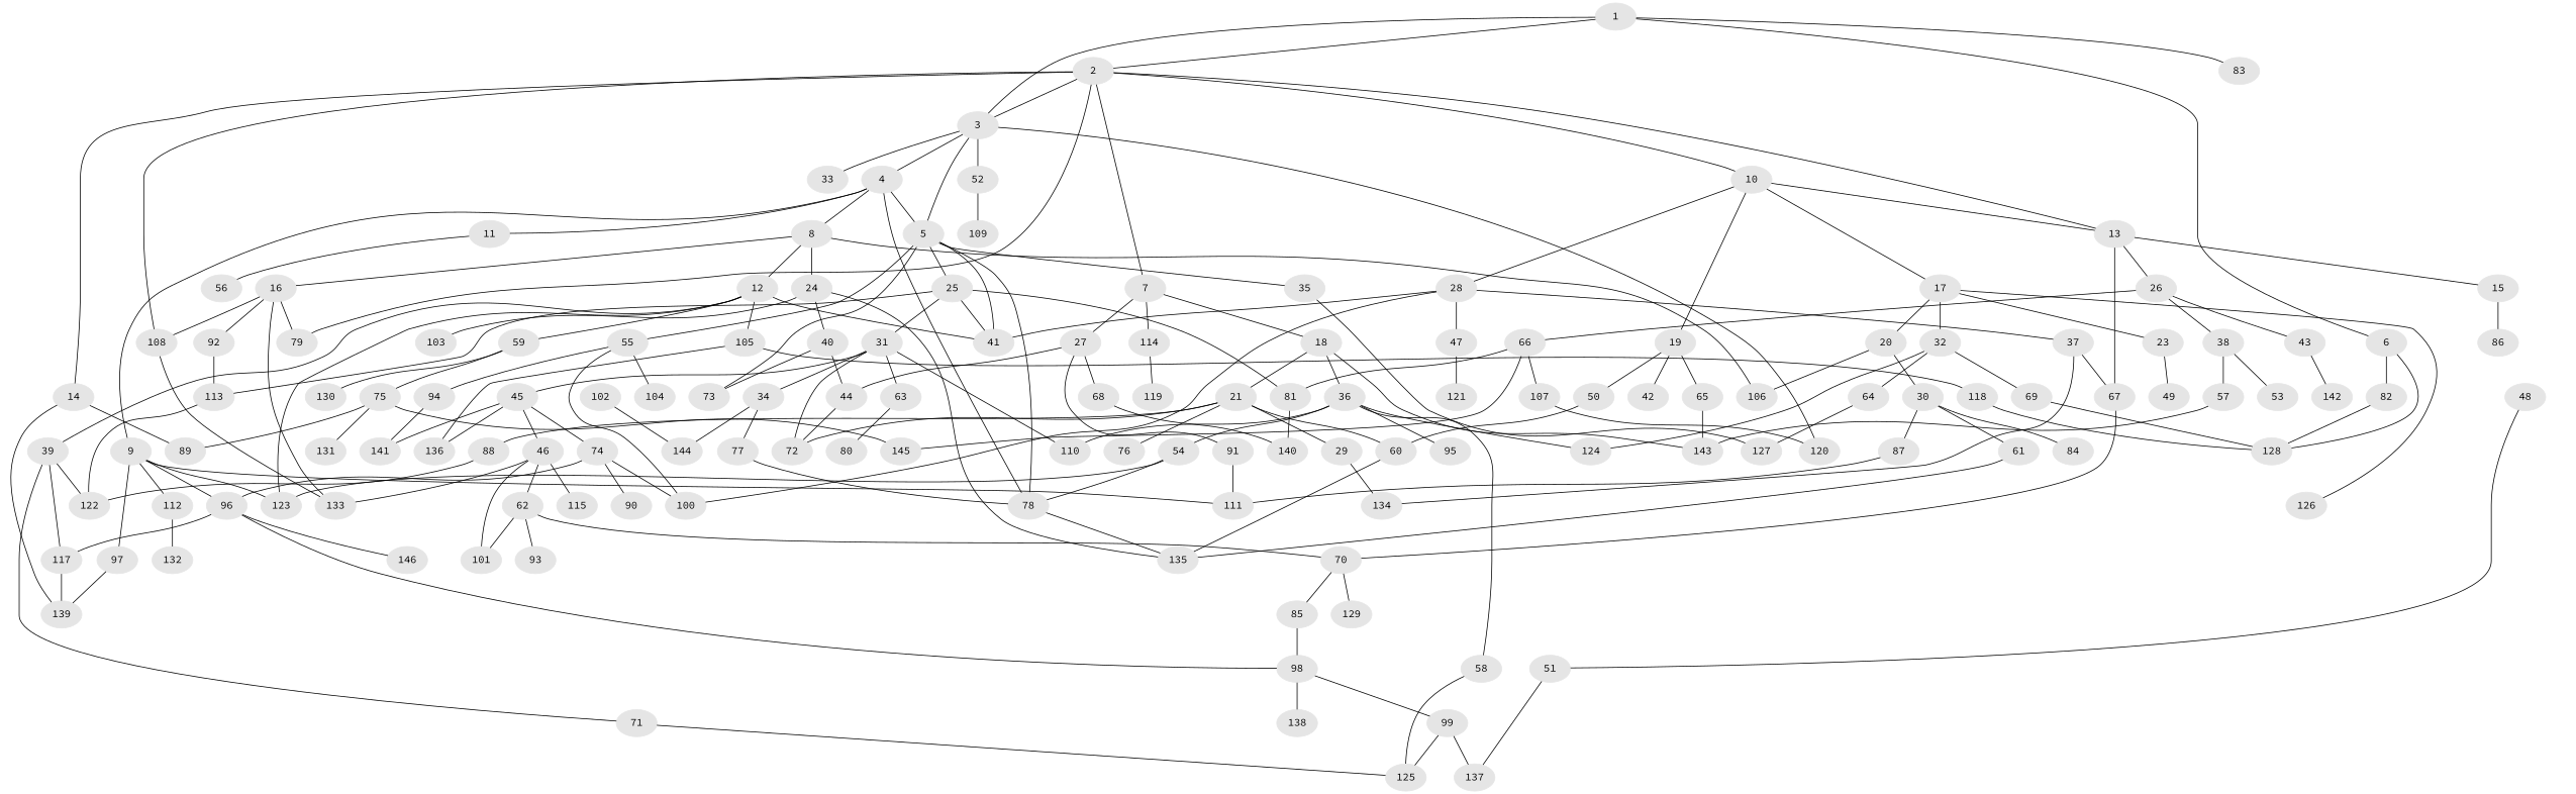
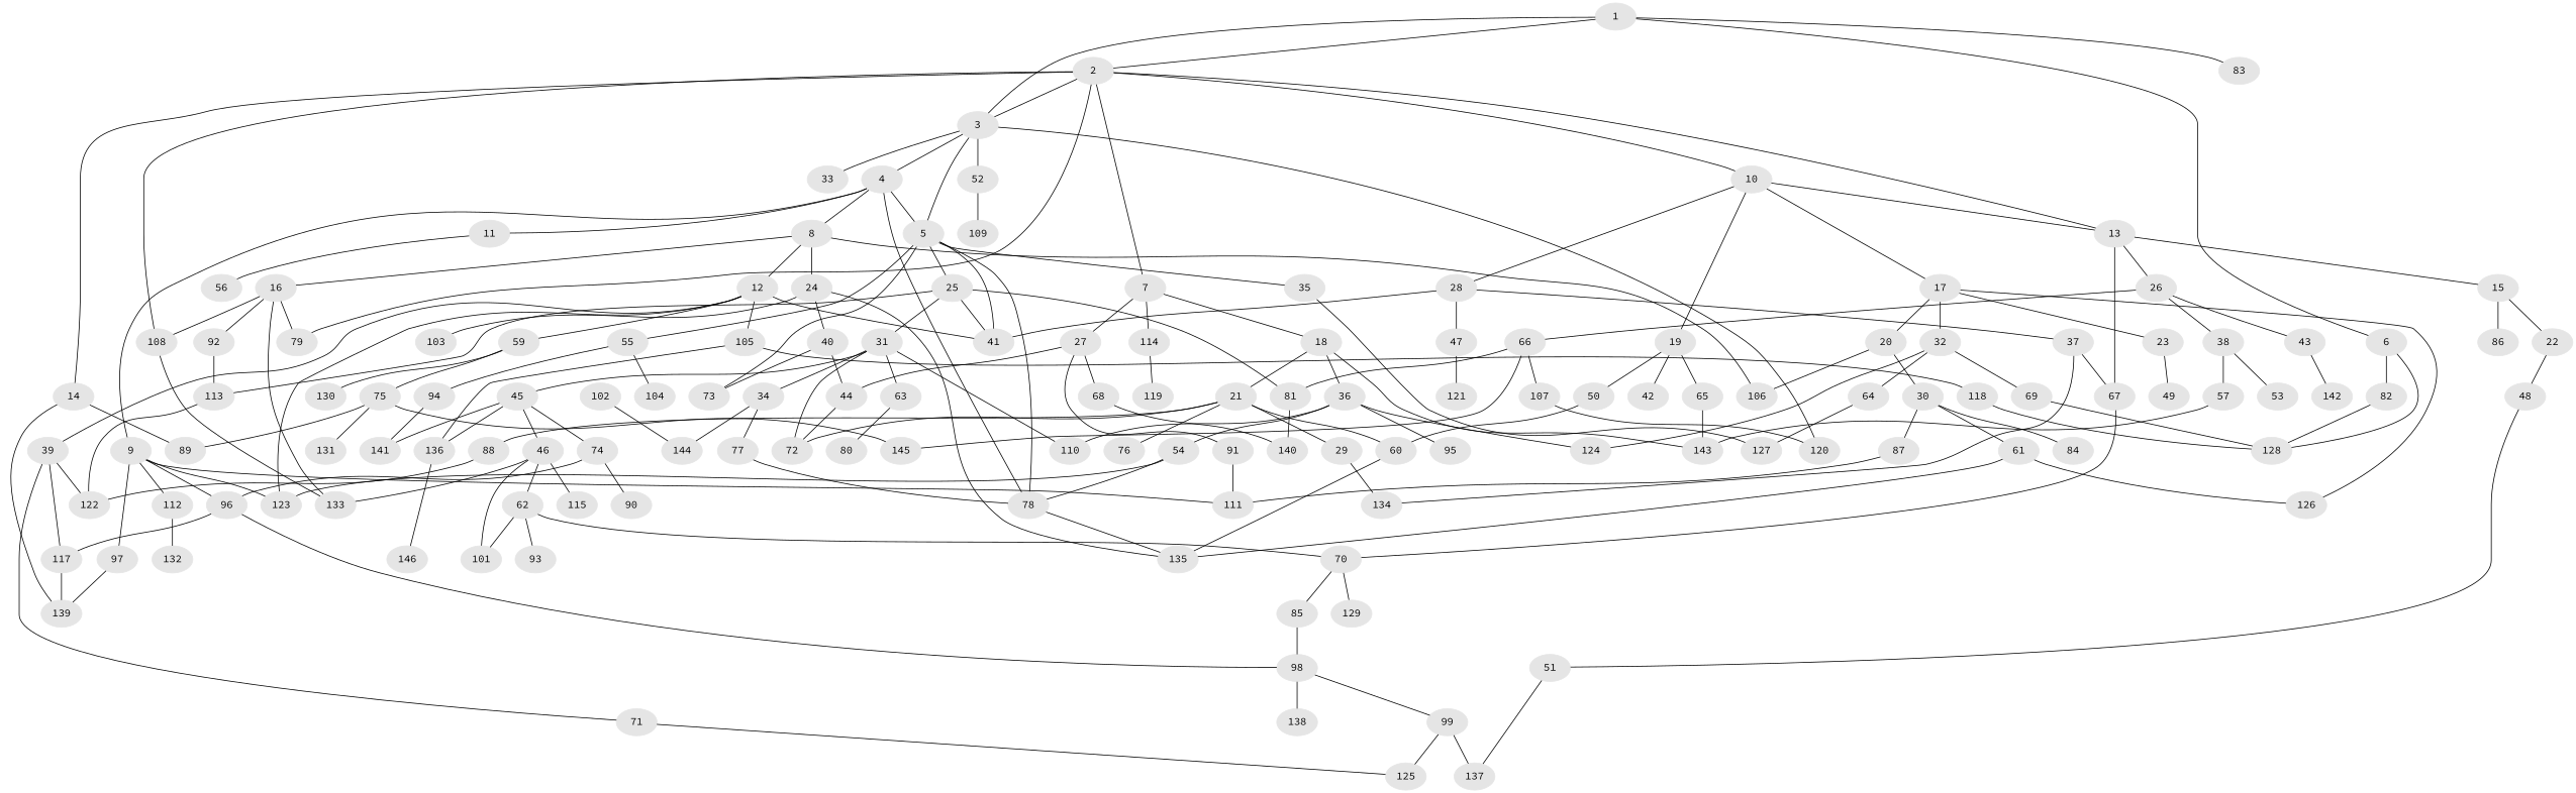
  graph {
    fontname="Source Code Pro"
    node [color=gray90 fontname="Source Code Pro" style=filled]
    edge [fontname="Source Code Pro"]
    1
    2
    3
    6
    83
    7
    10
    13
    14
    79
    108
    4
    5
    33
    52
    120
    82
    128
    18
    27
    114
    17
    19
    28
    15
    26
    67
    89
    139
    133
    8
    9
    11
    78
    25
    35
    41
    55
    73
    109
    12
    16
    24
    106
    96
    97
    111
    112
    123
    56
    135
    31
    81
    113
    127
-   100
    94
    104
    21
    36
    143
    44
    68
    91
    119
    39
    59
    105
    92
    40
    103
    117
    98
    132
    20
    23
    32
    126
    42
    50
    65
    37
    47
    71
    122
    75
    130
    136
    118
+   22
    86
    38
    43
    66
    70
    48
    30
    49
    64
    69
    124
    29
    60
    72
    76
    88
    110
    54
-   58
    95
    61
    84
    87
    134
    51
    34
    45
    63
    140
    53
    57
    142
    107
    145
    121
    77
    144
    46
    74
    141
    80
    125
    62
    101
    115
    90
    146
    93
    137
    131
    85
    129
    102
    99
    138
    1 -- 2
    1 -- 3
    1 -- 6
    1 -- 83
    2 -- 3
    2 -- 7
    2 -- 10
    2 -- 13
    2 -- 14
    2 -- 79
    2 -- 108
    3 -- 4
    3 -- 5
    3 -- 33
    3 -- 52
    3 -- 120
    6 -- 82
    6 -- 128
    7 -- 18
    7 -- 27
    7 -- 114
    10 -- 13
    10 -- 17
    10 -- 19
    10 -- 28
    13 -- 15
    13 -- 26
    13 -- 67
    14 -- 89
    14 -- 139
    108 -- 133
    4 -- 5
    4 -- 8
    4 -- 9
    4 -- 11
    4 -- 78
    5 -- 78
    5 -- 25
    5 -- 35
    5 -- 41
    5 -- 55
    5 -- 73
    52 -- 109
    82 -- 128
    18 -- 21
    18 -- 36
    18 -- 143
    27 -- 44
    27 -- 68
    27 -- 91
    114 -- 119
    17 -- 20
    17 -- 23
    17 -- 32
    17 -- 126
    19 -- 42
    19 -- 50
    19 -- 65
    28 -- 41
-   28 -- 100
    28 -- 37
    28 -- 47
+   15 -- 22
    15 -- 86
    26 -- 38
    26 -- 43
    26 -- 66
    67 -- 70
    8 -- 12
    8 -- 16
    8 -- 24
    8 -- 106
    9 -- 96
    9 -- 97
    9 -- 111
    9 -- 112
    9 -- 123
    11 -- 56
    78 -- 135
    25 -- 41
    25 -- 31
    25 -- 81
    25 -- 113
    35 -- 127
-   55 -- 100
    55 -- 94
    55 -- 104
    12 -- 41
    12 -- 123
    12 -- 39
    12 -- 59
    12 -- 105
    16 -- 79
    16 -- 108
    16 -- 133
    16 -- 92
    24 -- 135
    24 -- 40
    24 -- 103
    96 -- 117
    96 -- 98
    97 -- 139
    112 -- 132
    31 -- 72
    31 -- 110
    31 -- 34
    31 -- 45
    31 -- 63
    81 -- 140
    113 -- 122
    94 -- 141
    21 -- 29
    21 -- 60
    21 -- 72
    21 -- 76
    21 -- 88
    36 -- 124
    36 -- 110
    36 -- 54
-   36 -- 58
    36 -- 95
    44 -- 72
    68 -- 140
    91 -- 111
    39 -- 117
    39 -- 71
    39 -- 122
    59 -- 75
    59 -- 130
    105 -- 136
    105 -- 118
    92 -- 113
    40 -- 73
    40 -- 44
    117 -- 139
    98 -- 99
    98 -- 138
    20 -- 106
    20 -- 30
    23 -- 49
    32 -- 64
    32 -- 69
    32 -- 124
    50 -- 60
    65 -- 143
    37 -- 67
    37 -- 134
    47 -- 121
    71 -- 125
    75 -- 89
    75 -- 145
    75 -- 131
-   96 -- 146
+   136 -- 146
    118 -- 128
+   22 -- 48
    38 -- 53
    38 -- 57
    43 -- 142
    66 -- 81
    66 -- 107
    66 -- 145
    70 -- 85
    70 -- 129
    48 -- 51
    30 -- 61
    30 -- 84
    30 -- 87
    64 -- 127
    69 -- 128
    29 -- 134
    60 -- 135
    88 -- 122
    54 -- 78
    54 -- 123
-   58 -- 125
    61 -- 135
+   61 -- 126
    87 -- 111
    51 -- 137
    34 -- 77
    34 -- 144
    45 -- 136
    45 -- 46
    45 -- 74
    45 -- 141
    63 -- 80
    57 -- 143
    107 -- 120
    77 -- 78
    46 -- 133
    46 -- 62
    46 -- 101
    46 -- 115
    74 -- 96
-   74 -- 100
    74 -- 90
    62 -- 70
    62 -- 101
    62 -- 93
    85 -- 98
    102 -- 144
    99 -- 125
    99 -- 137
  }
